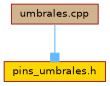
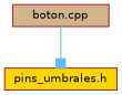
  digraph {
    node [color=brown fontname=Helvetica fontsize=10 shape=box style=filled]
-   n1 [fillcolor=tan fontcolor=black height=0.2 label="umbrales.cpp" width=0.4]
+   n1 [fillcolor=tan fontcolor=black height=0.2 label="boton.cpp" width=0.4]
    n2 [fillcolor=gold height=0.2 label="pins_umbrales.h" width=0.4]
    n1 -> n2 [color=steelblue1 fontname=Helvetica fontsize=10 labelfontname=Helvetica labelfontsize=10 style=solid arrowhead=box]
  }
